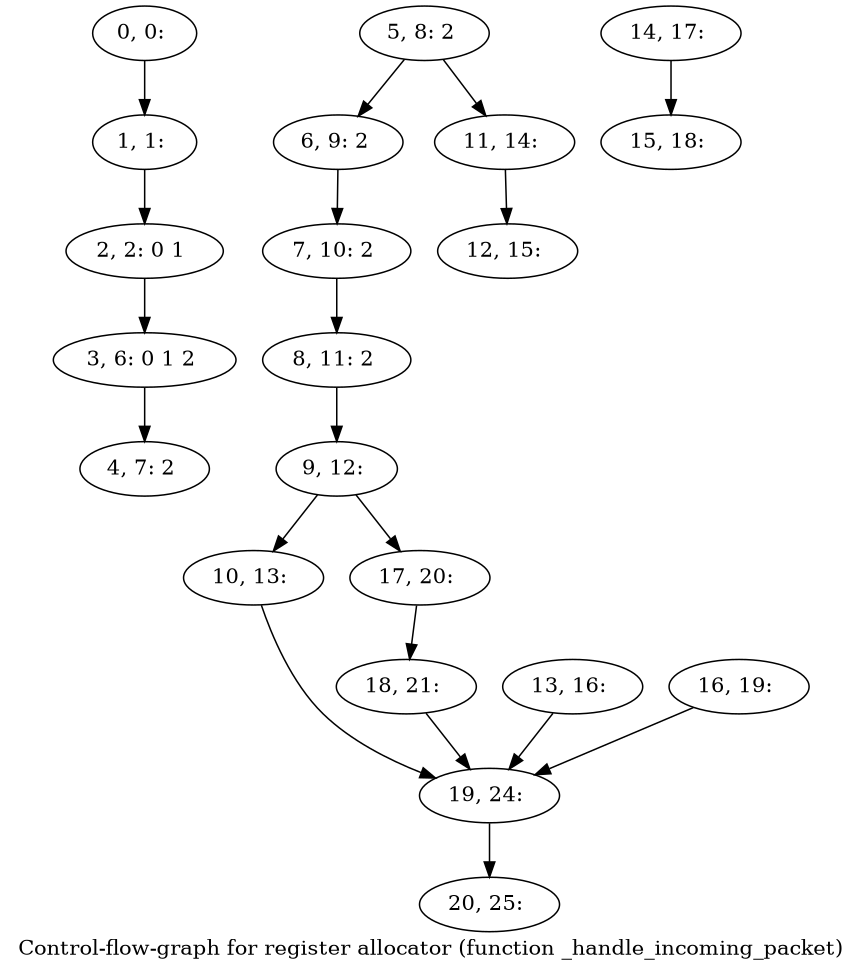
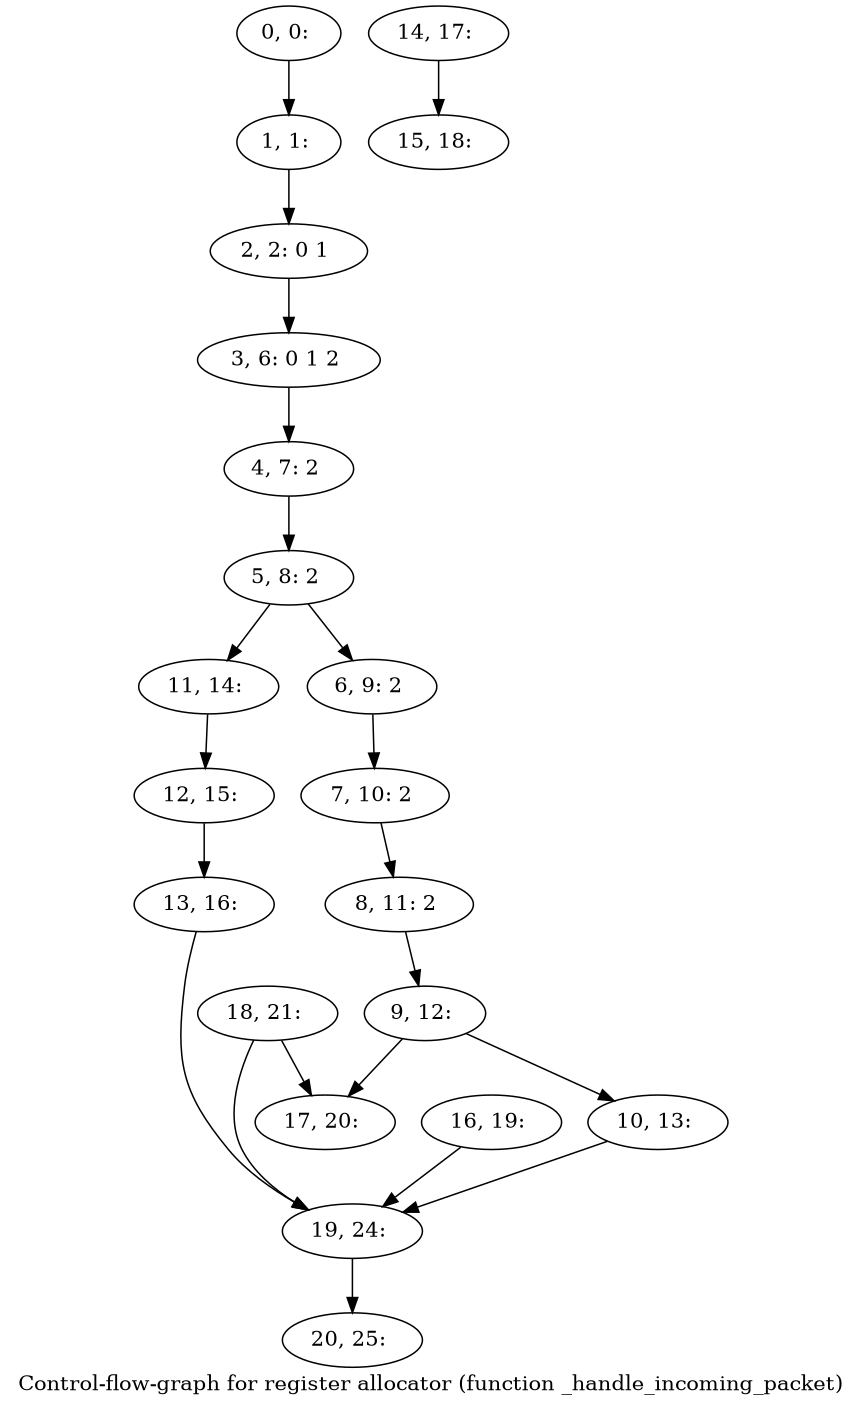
  digraph {
    label="Control-flow-graph for register allocator (function _handle_incoming_packet)"
    n1 [label="0, 0: "]
    n2 [label="1, 1: "]
    n3 [label="2, 2: 0 1 "]
    n4 [label="3, 6: 0 1 2 "]
    n5 [label="4, 7: 2 "]
    n6 [label="5, 8: 2 "]
    n7 [label="6, 9: 2 "]
    n8 [label="11, 14: "]
    n9 [label="7, 10: 2 "]
    n10 [label="12, 15: "]
    n11 [label="8, 11: 2 "]
    n12 [label="9, 12: "]
    n13 [label="14, 17: "]
    n14 [label="15, 18: "]
    n15 [label="10, 13: "]
    n16 [label="17, 20: "]
    n17 [label="19, 24: "]
    n18 [label="18, 21: "]
    n19 [label="20, 25: "]
    n20 [label="13, 16: "]
    n21 [label="16, 19: "]
    n1 -> n2
    n2 -> n3
    n3 -> n4
    n4 -> n5
+   n5 -> n6
    n6 -> n7
    n6 -> n8
    n7 -> n9
    n8 -> n10
    n9 -> n11
+   n10 -> n20
    n11 -> n12
    n12 -> n15
    n12 -> n16
    n13 -> n14
    n15 -> n17
-   n16 -> n18
+   n18 -> n16
    n17 -> n19
    n18 -> n17
    n20 -> n17
    n21 -> n17
  }
